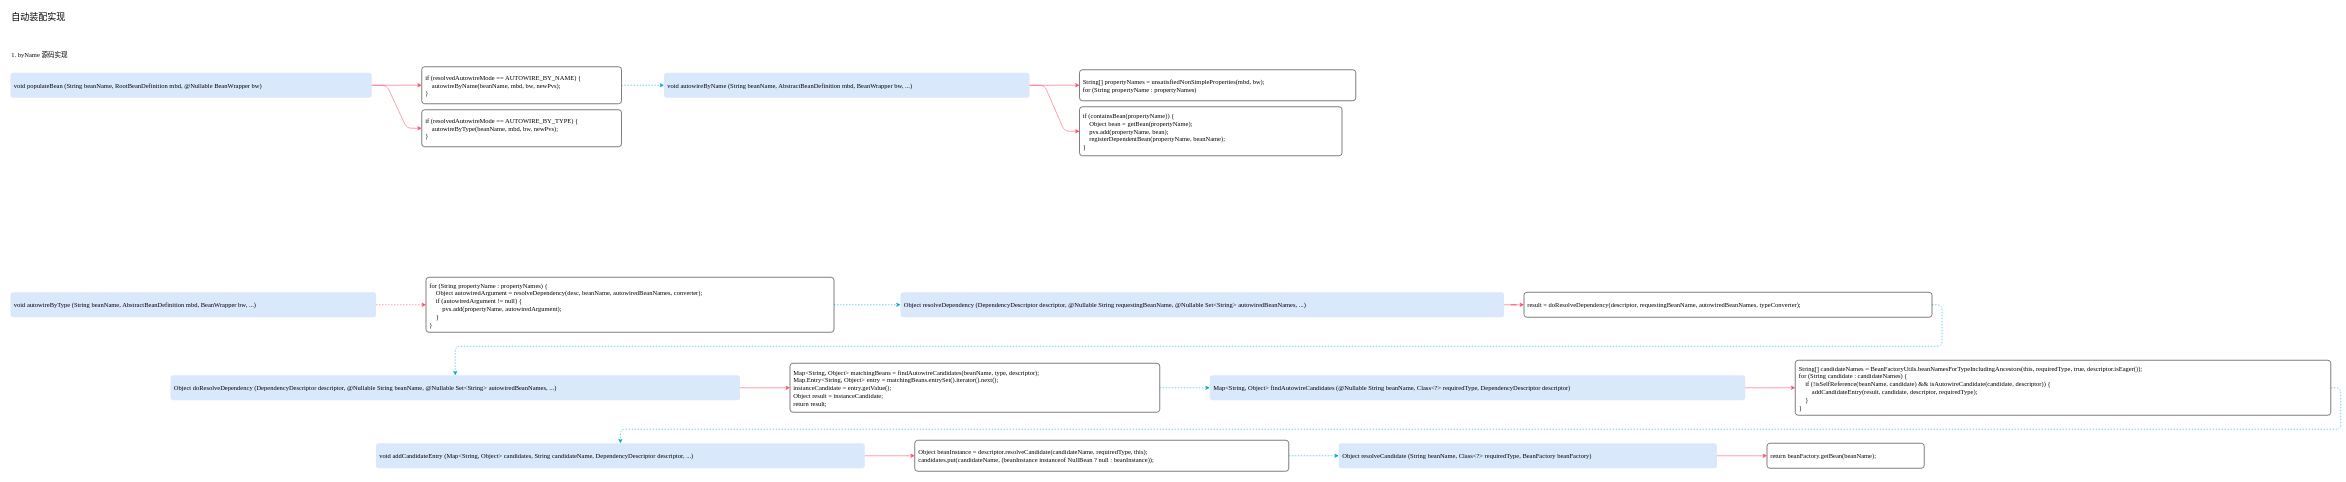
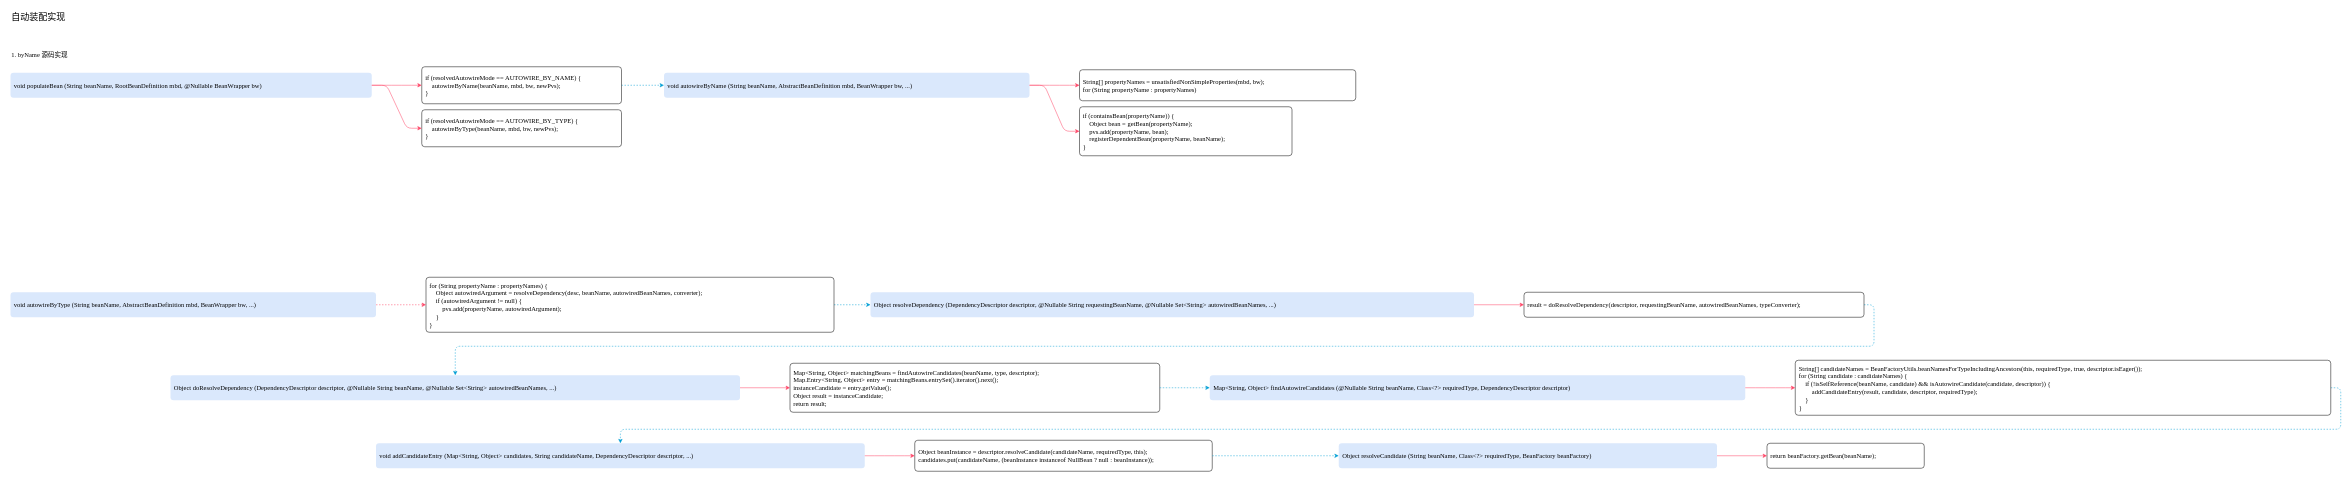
  <mxCell id="0" />
  <mxCell id="1" parent="0" />
  <mxCell id="2" value="自动装配实现" style="text;html=1;align=left;verticalAlign=middle;resizable=0;points=[];autosize=1;fontSize=18;fontFamily=source code pro;" vertex="1" parent="1"><mxGeometry x="20" y="20" width="76" height="25" as="geometry" /></mxCell>
  <mxCell id="3" value="1. byName 源码实现" style="text;html=1;align=left;verticalAlign=middle;resizable=0;points=[];autosize=1;fontSize=13;fontFamily=source code pro;" vertex="1" parent="1"><mxGeometry x="20" y="95" width="144" height="25" as="geometry" /></mxCell>
  <mxCell id="4" value="void populateBean (String beanName, RootBeanDefinition mbd, @Nullable BeanWrapper bw)" style="rounded=1;whiteSpace=wrap;html=1;fontFamily=source code pro;fontSize=13;align=left;spacingLeft=5;arcSize=12;absoluteArcSize=1;strokeColor=none;fillColor=#DAE8FC;" vertex="1" parent="1"><mxGeometry x="20" y="145" width="722.5" height="50" as="geometry" /></mxCell>
  <mxCell id="5" style="edgeStyle=orthogonalEdgeStyle;rounded=1;orthogonalLoop=1;jettySize=auto;html=1;exitX=1;exitY=0.5;exitDx=0;exitDy=0;entryX=0;entryY=0.5;entryDx=0;entryDy=0;dashed=1;fontFamily=source code pro;fontSize=13;strokeColor=#019ED5;" edge="1" parent="1" source="6" target="10"><mxGeometry relative="1" as="geometry" /></mxCell>
  <mxCell id="6" value="if (resolvedAutowireMode == AUTOWIRE_BY_NAME) {&lt;br/&gt;&amp;nbsp;&amp;nbsp;&amp;nbsp;&amp;nbsp;autowireByName(beanName, mbd, bw, newPvs);&lt;br/&gt;}" style="rounded=1;whiteSpace=wrap;html=1;fontFamily=source code pro;fontSize=13;align=left;spacingLeft=5;arcSize=12;absoluteArcSize=1;" vertex="1" parent="1"><mxGeometry x="842.5" y="133" width="399.5" height="74" as="geometry" /></mxCell>
  <mxCell id="7" value="" style="edgeStyle=entityRelationEdgeStyle;rounded=1;orthogonalLoop=1;jettySize=auto;html=1;strokeColor=#FE4365;fontFamily=source code pro;fontSize=13;exitX=1;exitY=0.5;exitDx=0;exitDy=0;" edge="1" parent="1" source="4" target="6"><mxGeometry as="geometry" /></mxCell>
  <mxCell id="8" value="if (resolvedAutowireMode == AUTOWIRE_BY_TYPE) {&lt;br/&gt;&amp;nbsp;&amp;nbsp;&amp;nbsp;&amp;nbsp;autowireByType(beanName, mbd, bw, newPvs);&lt;br/&gt;}" style="rounded=1;whiteSpace=wrap;html=1;fontFamily=source code pro;fontSize=13;align=left;spacingLeft=5;arcSize=12;absoluteArcSize=1;" vertex="1" parent="1"><mxGeometry x="842.5" y="219" width="399.5" height="74" as="geometry" /></mxCell>
  <mxCell id="9" value="" style="edgeStyle=entityRelationEdgeStyle;rounded=1;orthogonalLoop=1;jettySize=auto;html=1;strokeColor=#FE4365;fontFamily=source code pro;fontSize=13;exitX=1;exitY=0.5;exitDx=0;exitDy=0;" edge="1" parent="1" source="4" target="8"><mxGeometry as="geometry" /></mxCell>
  <mxCell id="10" value="void autowireByName (String beanName, AbstractBeanDefinition mbd, BeanWrapper bw, ...)" style="rounded=1;whiteSpace=wrap;html=1;fontFamily=source code pro;fontSize=13;align=left;spacingLeft=5;arcSize=12;absoluteArcSize=1;strokeColor=none;fillColor=#DAE8FC;" vertex="1" parent="1"><mxGeometry x="1327" y="145" width="731" height="50" as="geometry" /></mxCell>
  <mxCell id="11" value="String[] propertyNames = unsatisfiedNonSimpleProperties(mbd, bw);&lt;br/&gt;for (String propertyName : propertyNames)" style="rounded=1;whiteSpace=wrap;html=1;fontFamily=source code pro;fontSize=13;align=left;spacingLeft=5;arcSize=12;absoluteArcSize=1;" vertex="1" parent="1"><mxGeometry x="2158" y="139" width="552.5" height="62" as="geometry" /></mxCell>
  <mxCell id="12" value="" style="edgeStyle=entityRelationEdgeStyle;rounded=1;orthogonalLoop=1;jettySize=auto;html=1;strokeColor=#FE4365;fontFamily=source code pro;fontSize=13;exitX=1;exitY=0.5;exitDx=0;exitDy=0;" edge="1" parent="1" source="10" target="11"><mxGeometry x="1307" y="-198" as="geometry" /></mxCell>
- <mxCell id="13" value="if (containsBean(propertyName)) {&lt;br/&gt;&amp;nbsp;&amp;nbsp;&amp;nbsp;&amp;nbsp;Object bean = getBean(propertyName);&lt;br/&gt;&amp;nbsp;&amp;nbsp;&amp;nbsp;&amp;nbsp;pvs.add(propertyName, bean);&lt;br/&gt;&amp;nbsp;&amp;nbsp;&amp;nbsp;&amp;nbsp;registerDependentBean(propertyName, beanName);&lt;br/&gt;}" style="rounded=1;whiteSpace=wrap;html=1;fontFamily=source code pro;fontSize=13;align=left;spacingLeft=5;arcSize=12;absoluteArcSize=1;" vertex="1" parent="1"><mxGeometry x="2158" y="213" width="525" height="98" as="geometry" /></mxCell>
+ <mxCell id="13" value="if (containsBean(propertyName)) {&lt;br/&gt;&amp;nbsp;&amp;nbsp;&amp;nbsp;&amp;nbsp;Object bean = getBean(propertyName);&lt;br/&gt;&amp;nbsp;&amp;nbsp;&amp;nbsp;&amp;nbsp;pvs.add(propertyName, bean);&lt;br/&gt;&amp;nbsp;&amp;nbsp;&amp;nbsp;&amp;nbsp;registerDependentBean(propertyName, beanName);&lt;br/&gt;}" style="rounded=1;whiteSpace=wrap;html=1;fontFamily=source code pro;fontSize=13;align=left;spacingLeft=5;arcSize=12;absoluteArcSize=1;" vertex="1" parent="1"><mxGeometry x="2158" y="213" width="425" height="98" as="geometry" /></mxCell>
  <mxCell id="14" value="" style="edgeStyle=entityRelationEdgeStyle;rounded=1;orthogonalLoop=1;jettySize=auto;html=1;strokeColor=#FE4365;fontFamily=source code pro;fontSize=13;exitX=1;exitY=0.5;exitDx=0;exitDy=0;" edge="1" parent="1" source="10" target="13"><mxGeometry x="1307" y="-198" as="geometry" /></mxCell>
  <mxCell id="15" value="void autowireByType (String beanName, AbstractBeanDefinition mbd, BeanWrapper bw, ...)" style="rounded=1;whiteSpace=wrap;html=1;fontFamily=source code pro;fontSize=13;align=left;spacingLeft=5;arcSize=12;absoluteArcSize=1;strokeColor=none;fillColor=#DAE8FC;" vertex="1" parent="1"><mxGeometry x="20" y="584" width="731" height="50" as="geometry" /></mxCell>
  <mxCell id="16" style="edgeStyle=orthogonalEdgeStyle;rounded=1;orthogonalLoop=1;jettySize=auto;html=1;exitX=1;exitY=0.5;exitDx=0;exitDy=0;entryX=0;entryY=0.5;entryDx=0;entryDy=0;dashed=1;fontFamily=source code pro;fontSize=13;strokeColor=#019ED5;" edge="1" parent="1" source="17" target="19"><mxGeometry relative="1" as="geometry" /></mxCell>
  <mxCell id="17" value="for (String propertyName : propertyNames) {&lt;br/&gt;&amp;nbsp;&amp;nbsp;&amp;nbsp;&amp;nbsp;Object autowiredArgument = resolveDependency(desc, beanName, autowiredBeanNames, converter);&lt;br/&gt;&amp;nbsp;&amp;nbsp;&amp;nbsp;&amp;nbsp;if (autowiredArgument != null) {&lt;br/&gt;&amp;nbsp;&amp;nbsp;&amp;nbsp;&amp;nbsp;&amp;nbsp;&amp;nbsp;&amp;nbsp;&amp;nbsp;pvs.add(propertyName, autowiredArgument);&lt;br/&gt;&amp;nbsp;&amp;nbsp;&amp;nbsp;&amp;nbsp;}&lt;br/&gt;}" style="rounded=1;whiteSpace=wrap;html=1;fontFamily=source code pro;fontSize=13;align=left;spacingLeft=5;arcSize=12;absoluteArcSize=1;" vertex="1" parent="1"><mxGeometry x="851" y="554" width="816" height="110" as="geometry" /></mxCell>
  <mxCell id="18" value="" style="edgeStyle=entityRelationEdgeStyle;rounded=1;orthogonalLoop=1;jettySize=auto;html=1;strokeColor=#FE4365;fontFamily=source code pro;fontSize=13;exitX=1;exitY=0.5;exitDx=0;exitDy=0;dashed=1;" edge="1" parent="1" source="15" target="17"><mxGeometry as="geometry" /></mxCell>
- <mxCell id="19" value="Object resolveDependency (DependencyDescriptor descriptor, @Nullable String requestingBeanName, @Nullable Set&amp;lt;String&amp;gt; autowiredBeanNames, ...)" style="rounded=1;whiteSpace=wrap;html=1;fontFamily=source code pro;fontSize=13;align=left;spacingLeft=5;arcSize=12;absoluteArcSize=1;strokeColor=none;fillColor=#DAE8FC;" vertex="1" parent="1"><mxGeometry x="1800" y="584" width="1207" height="50" as="geometry" /></mxCell>
+ <mxCell id="19" value="Object resolveDependency (DependencyDescriptor descriptor, @Nullable String requestingBeanName, @Nullable Set&amp;lt;String&amp;gt; autowiredBeanNames, ...)" style="rounded=1;whiteSpace=wrap;html=1;fontFamily=source code pro;fontSize=13;align=left;spacingLeft=5;arcSize=12;absoluteArcSize=1;strokeColor=none;fillColor=#DAE8FC;" vertex="1" parent="1"><mxGeometry x="1740" y="584" width="1207" height="50" as="geometry" /></mxCell>
  <mxCell id="20" style="edgeStyle=orthogonalEdgeStyle;rounded=1;orthogonalLoop=1;jettySize=auto;html=1;exitX=1;exitY=0.5;exitDx=0;exitDy=0;dashed=1;fontFamily=source code pro;fontSize=13;strokeColor=#019ED5;" edge="1" parent="1" source="21" target="23"><mxGeometry relative="1" as="geometry" /></mxCell>
- <mxCell id="21" value="result = doResolveDependency(descriptor, requestingBeanName, autowiredBeanNames, typeConverter);" style="rounded=1;whiteSpace=wrap;html=1;fontFamily=source code pro;fontSize=13;align=left;spacingLeft=5;arcSize=12;absoluteArcSize=1;" vertex="1" parent="1"><mxGeometry x="3047" y="584" width="816" height="50" as="geometry" /></mxCell>
+ <mxCell id="21" value="result = doResolveDependency(descriptor, requestingBeanName, autowiredBeanNames, typeConverter);" style="rounded=1;whiteSpace=wrap;html=1;fontFamily=source code pro;fontSize=13;align=left;spacingLeft=5;arcSize=12;absoluteArcSize=1;" vertex="1" parent="1"><mxGeometry x="3047" y="584" width="680" height="50" as="geometry" /></mxCell>
  <mxCell id="22" value="" style="edgeStyle=entityRelationEdgeStyle;rounded=1;orthogonalLoop=1;jettySize=auto;html=1;strokeColor=#FE4365;fontFamily=source code pro;fontSize=13;exitX=1;exitY=0.5;exitDx=0;exitDy=0;" edge="1" parent="1" source="19" target="21"><mxGeometry x="1720" y="-130" as="geometry" /></mxCell>
  <mxCell id="23" value="Object doResolveDependency (DependencyDescriptor descriptor, @Nullable String beanName, @Nullable Set&amp;lt;String&amp;gt; autowiredBeanNames, ...)" style="rounded=1;whiteSpace=wrap;html=1;fontFamily=source code pro;fontSize=13;align=left;spacingLeft=5;arcSize=12;absoluteArcSize=1;strokeColor=none;fillColor=#DAE8FC;" vertex="1" parent="1"><mxGeometry x="340" y="750" width="1139" height="50" as="geometry" /></mxCell>
  <mxCell id="24" value="Map&amp;lt;String, Object&amp;gt; matchingBeans = findAutowireCandidates(beanName, type, descriptor);&lt;br/&gt;Map.Entry&amp;lt;String, Object&amp;gt; entry = matchingBeans.entrySet().iterator().next();&lt;br/&gt;instanceCandidate = entry.getValue();&lt;br/&gt;Object result = instanceCandidate;&lt;br/&gt;return result;" style="rounded=1;whiteSpace=wrap;html=1;fontFamily=source code pro;fontSize=13;align=left;spacingLeft=5;arcSize=12;absoluteArcSize=1;" vertex="1" parent="1"><mxGeometry x="1579" y="726" width="739.5" height="98" as="geometry" /></mxCell>
  <mxCell id="25" value="" style="edgeStyle=entityRelationEdgeStyle;rounded=1;orthogonalLoop=1;jettySize=auto;html=1;strokeColor=#FE4365;fontFamily=source code pro;fontSize=13;exitX=1;exitY=0.5;exitDx=0;exitDy=0;" edge="1" parent="1" source="23" target="24"><mxGeometry x="320" y="-64" as="geometry" /></mxCell>
  <mxCell id="26" value="Map&amp;lt;String, Object&amp;gt; findAutowireCandidates (@Nullable String beanName, Class&amp;lt;?&amp;gt; requiredType, DependencyDescriptor descriptor)" style="rounded=1;whiteSpace=wrap;html=1;fontFamily=source code pro;fontSize=13;align=left;spacingLeft=5;arcSize=12;absoluteArcSize=1;strokeColor=none;fillColor=#DAE8FC;" vertex="1" parent="1"><mxGeometry x="2418.5" y="750" width="1071" height="50" as="geometry" /></mxCell>
  <mxCell id="27" value="" style="edgeStyle=entityRelationEdgeStyle;rounded=1;orthogonalLoop=1;jettySize=auto;html=1;strokeColor=#019ED5;fontFamily=source code pro;fontSize=13;exitX=1;exitY=0.5;exitDx=0;exitDy=0;dashed=1;" edge="1" parent="1" source="24" target="26"><mxGeometry x="320" y="-64" as="geometry" /></mxCell>
  <mxCell id="28" style="edgeStyle=orthogonalEdgeStyle;rounded=1;orthogonalLoop=1;jettySize=auto;html=1;exitX=1;exitY=0.5;exitDx=0;exitDy=0;dashed=1;fontFamily=source code pro;fontSize=13;strokeColor=#019ED5;" edge="1" parent="1" source="29" target="31"><mxGeometry relative="1" as="geometry" /></mxCell>
  <mxCell id="29" value="String[] candidateNames = BeanFactoryUtils.beanNamesForTypeIncludingAncestors(this, requiredType, true, descriptor.isEager());&lt;br/&gt;for (String candidate : candidateNames) {&lt;br/&gt;&amp;nbsp;&amp;nbsp;&amp;nbsp;&amp;nbsp;if (!isSelfReference(beanName, candidate) &amp;amp;&amp;amp; isAutowireCandidate(candidate, descriptor)) {&lt;br/&gt;&amp;nbsp;&amp;nbsp;&amp;nbsp;&amp;nbsp;&amp;nbsp;&amp;nbsp;&amp;nbsp;&amp;nbsp;addCandidateEntry(result, candidate, descriptor, requiredType);&lt;br/&gt;&amp;nbsp;&amp;nbsp;&amp;nbsp;&amp;nbsp;}&lt;br/&gt;}" style="rounded=1;whiteSpace=wrap;html=1;fontFamily=source code pro;fontSize=13;align=left;spacingLeft=5;arcSize=12;absoluteArcSize=1;" vertex="1" parent="1"><mxGeometry x="3589.5" y="720" width="1071" height="110" as="geometry" /></mxCell>
  <mxCell id="30" value="" style="edgeStyle=entityRelationEdgeStyle;rounded=1;orthogonalLoop=1;jettySize=auto;html=1;strokeColor=#FE4365;fontFamily=source code pro;fontSize=13;exitX=1;exitY=0.5;exitDx=0;exitDy=0;" edge="1" parent="1" source="26" target="29"><mxGeometry x="320" y="-64" as="geometry" /></mxCell>
  <mxCell id="31" value="void addCandidateEntry (Map&amp;lt;String, Object&amp;gt; candidates, String candidateName, DependencyDescriptor descriptor, ...)" style="rounded=1;whiteSpace=wrap;html=1;fontFamily=source code pro;fontSize=13;align=left;spacingLeft=5;arcSize=12;absoluteArcSize=1;strokeColor=none;fillColor=#DAE8FC;" vertex="1" parent="1"><mxGeometry x="751" y="886" width="977.5" height="50" as="geometry" /></mxCell>
- <mxCell id="32" value="Object beanInstance = descriptor.resolveCandidate(candidateName, requiredType, this);&lt;br/&gt;candidates.put(candidateName, (beanInstance instanceof NullBean ? null : beanInstance));" style="rounded=1;whiteSpace=wrap;html=1;fontFamily=source code pro;fontSize=13;align=left;spacingLeft=5;arcSize=12;absoluteArcSize=1;" vertex="1" parent="1"><mxGeometry x="1828.5" y="880" width="748" height="62" as="geometry" /></mxCell>
+ <mxCell id="32" value="Object beanInstance = descriptor.resolveCandidate(candidateName, requiredType, this);&lt;br/&gt;candidates.put(candidateName, (beanInstance instanceof NullBean ? null : beanInstance));" style="rounded=1;whiteSpace=wrap;html=1;fontFamily=source code pro;fontSize=13;align=left;spacingLeft=5;arcSize=12;absoluteArcSize=1;" vertex="1" parent="1"><mxGeometry x="1828.5" y="880" width="595" height="62" as="geometry" /></mxCell>
  <mxCell id="33" value="" style="edgeStyle=entityRelationEdgeStyle;rounded=1;orthogonalLoop=1;jettySize=auto;html=1;strokeColor=#FE4365;fontFamily=source code pro;fontSize=13;exitX=1;exitY=0.5;exitDx=0;exitDy=0;" edge="1" parent="1" source="31" target="32"><mxGeometry x="731" y="-58" as="geometry" /></mxCell>
  <mxCell id="34" value="Object resolveCandidate (String beanName, Class&amp;lt;?&amp;gt; requiredType, BeanFactory beanFactory)" style="rounded=1;whiteSpace=wrap;html=1;fontFamily=source code pro;fontSize=13;align=left;spacingLeft=5;arcSize=12;absoluteArcSize=1;strokeColor=none;fillColor=#DAE8FC;" vertex="1" parent="1"><mxGeometry x="2676.5" y="886" width="756.5" height="50" as="geometry" /></mxCell>
  <mxCell id="35" value="" style="edgeStyle=entityRelationEdgeStyle;rounded=1;orthogonalLoop=1;jettySize=auto;html=1;strokeColor=#019ED5;fontFamily=source code pro;fontSize=13;exitX=1;exitY=0.5;exitDx=0;exitDy=0;dashed=1;" edge="1" parent="1" source="32" target="34"><mxGeometry x="731" y="-58" as="geometry" /></mxCell>
  <mxCell id="36" value="return beanFactory.getBean(beanName);" style="rounded=1;whiteSpace=wrap;html=1;fontFamily=source code pro;fontSize=13;align=left;spacingLeft=5;arcSize=12;absoluteArcSize=1;" vertex="1" parent="1"><mxGeometry x="3533" y="886" width="314.5" height="50" as="geometry" /></mxCell>
  <mxCell id="37" value="" style="edgeStyle=entityRelationEdgeStyle;rounded=1;orthogonalLoop=1;jettySize=auto;html=1;strokeColor=#FE4365;fontFamily=source code pro;fontSize=13;exitX=1;exitY=0.5;exitDx=0;exitDy=0;" edge="1" parent="1" source="34" target="36"><mxGeometry x="731" y="-58" as="geometry" /></mxCell>
